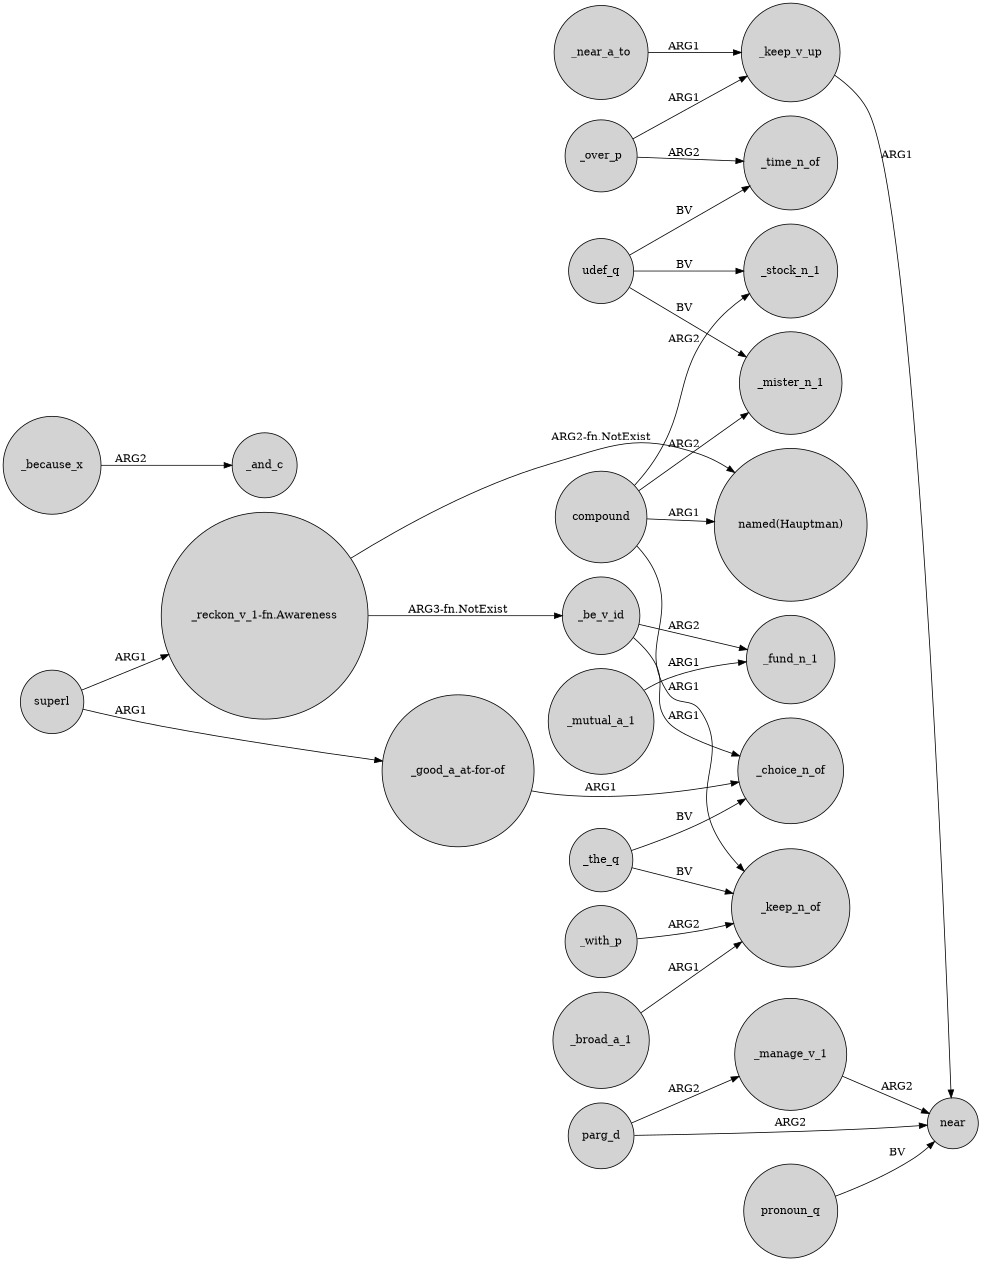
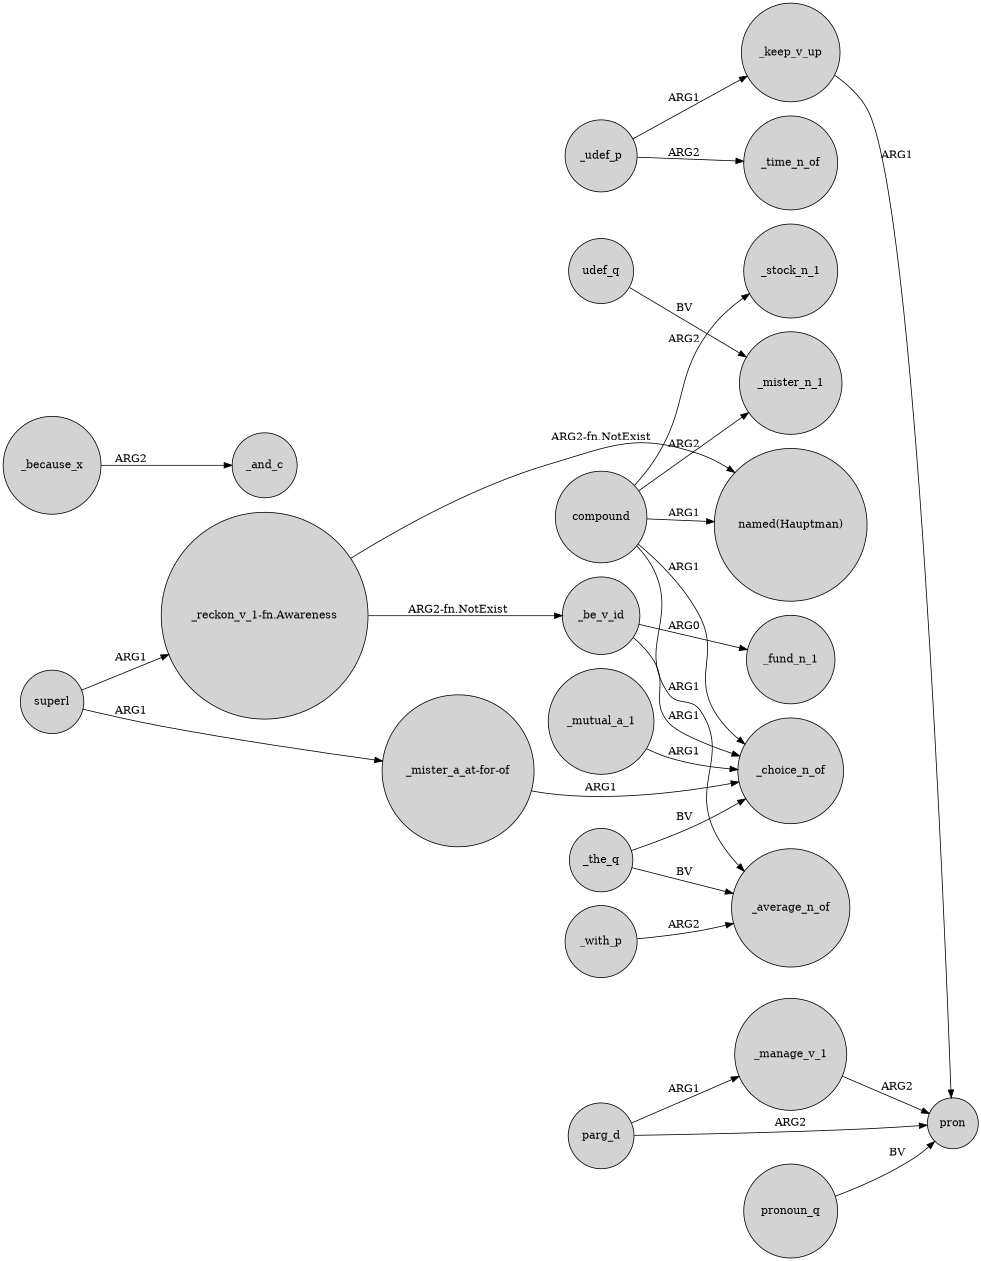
  digraph {
    rankdir=LR
    node [shape=circle style=filled]
    _be_v_id
    _fund_n_1
    _choice_n_of
    _mutual_a_1
    _manage_v_1
-   pron [label=near]
+   pron
    compound
    _mister_n_1
-   _average_n_of [label=_keep_n_of]
+   _average_n_of
    _stock_n_1
    "named(Hauptman)"
    parg_d
    udef_q
    _time_n_of
-   _over_p
+   _over_p [label=_udef_p]
    _keep_v_up
    _the_q
-   "_good_a_at-for-of"
+   "_good_a_at-for-of" [label="_mister_a_at-for-of"]
    "_reckon_v_1-fn.Awareness"
    pronoun_q
-   _broad_a_1
    superl
    _because_x
    _and_c
-   _near_a_to
    _with_p
-   _be_v_id -> _fund_n_1 [label=ARG2]
+   _be_v_id -> _fund_n_1 [label=ARG0]
    _be_v_id -> _choice_n_of [label=ARG1]
-   _mutual_a_1 -> _fund_n_1 [label=ARG1]
+   _mutual_a_1 -> _choice_n_of [label=ARG1]
    _manage_v_1 -> pron [label=ARG2]
+   compound -> _choice_n_of [label=ARG1]
    compound -> _mister_n_1 [label=ARG2]
    compound -> _average_n_of [label=ARG1]
    compound -> _stock_n_1 [label=ARG2]
    compound -> "named(Hauptman)" [label=ARG1]
-   parg_d -> _manage_v_1 [label=ARG2]
+   parg_d -> _manage_v_1 [label=ARG1]
    parg_d -> pron [label=ARG2]
    udef_q -> _mister_n_1 [label=BV]
-   udef_q -> _stock_n_1 [label=BV]
-   udef_q -> _time_n_of [label=BV]
    _over_p -> _time_n_of [label=ARG2]
    _over_p -> _keep_v_up [label=ARG1]
    _keep_v_up -> pron [label=ARG1]
    _the_q -> _choice_n_of [label=BV]
    _the_q -> _average_n_of [label=BV]
    "_good_a_at-for-of" -> _choice_n_of [label=ARG1]
-   "_reckon_v_1-fn.Awareness" -> _be_v_id [label="ARG3-fn.NotExist"]
+   "_reckon_v_1-fn.Awareness" -> _be_v_id [label="ARG2-fn.NotExist"]
    "_reckon_v_1-fn.Awareness" -> "named(Hauptman)" [label="ARG2-fn.NotExist"]
    pronoun_q -> pron [label=BV]
-   _broad_a_1 -> _average_n_of [label=ARG1]
    superl -> "_good_a_at-for-of" [label=ARG1]
    superl -> "_reckon_v_1-fn.Awareness" [label=ARG1]
    _because_x -> _and_c [label=ARG2]
-   _near_a_to -> _keep_v_up [label=ARG1]
    _with_p -> _average_n_of [label=ARG2]
  }
